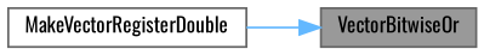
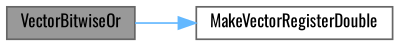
  digraph {
    rankdir=LR
    fontname=Oswald
    node [fontname=Oswald fontsize=10 shape=box style=filled]
    n1 [color=gray40 fillcolor=grey60 fontcolor=black height=0.2 label=VectorBitwiseOr width=0.4]
    n2 [color=grey40 fillcolor=white height=0.2 label=MakeVectorRegisterDouble width=0.4]
-   n2 -> n1 [color=steelblue1 fontname=Oswald fontsize=10 labelfontname=Helvetica labelfontsize=10 style=solid]
+   n1 -> n2 [color=steelblue1 fontname=Oswald fontsize=10 labelfontname=Helvetica labelfontsize=10 style=solid]
  }
